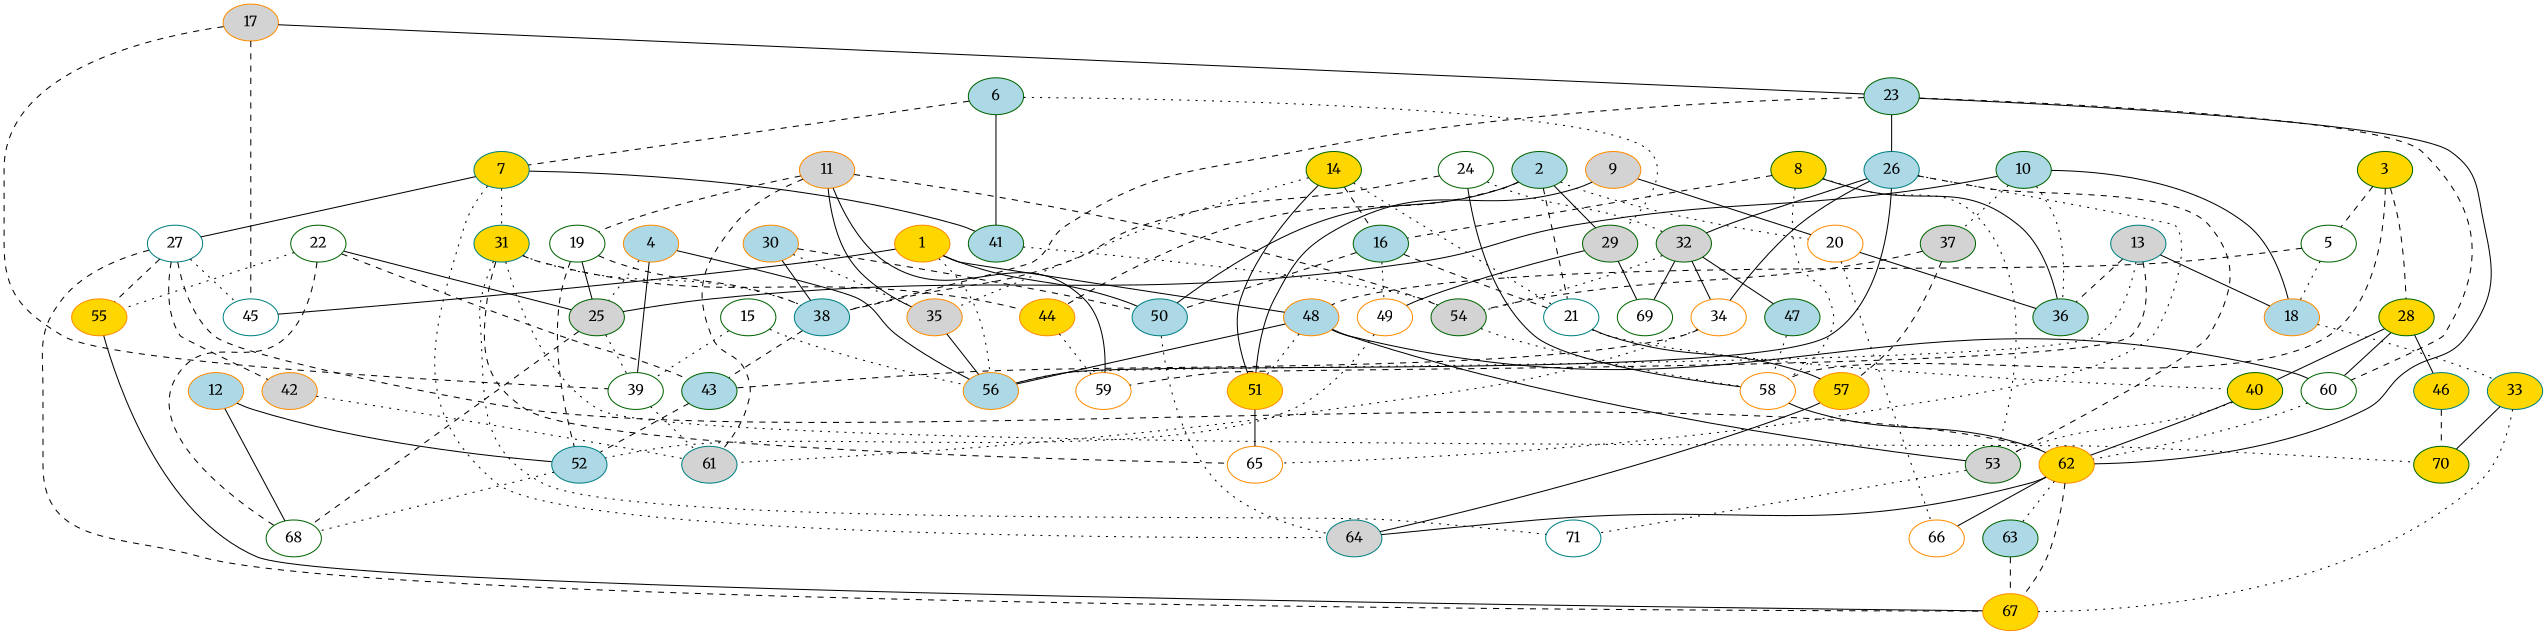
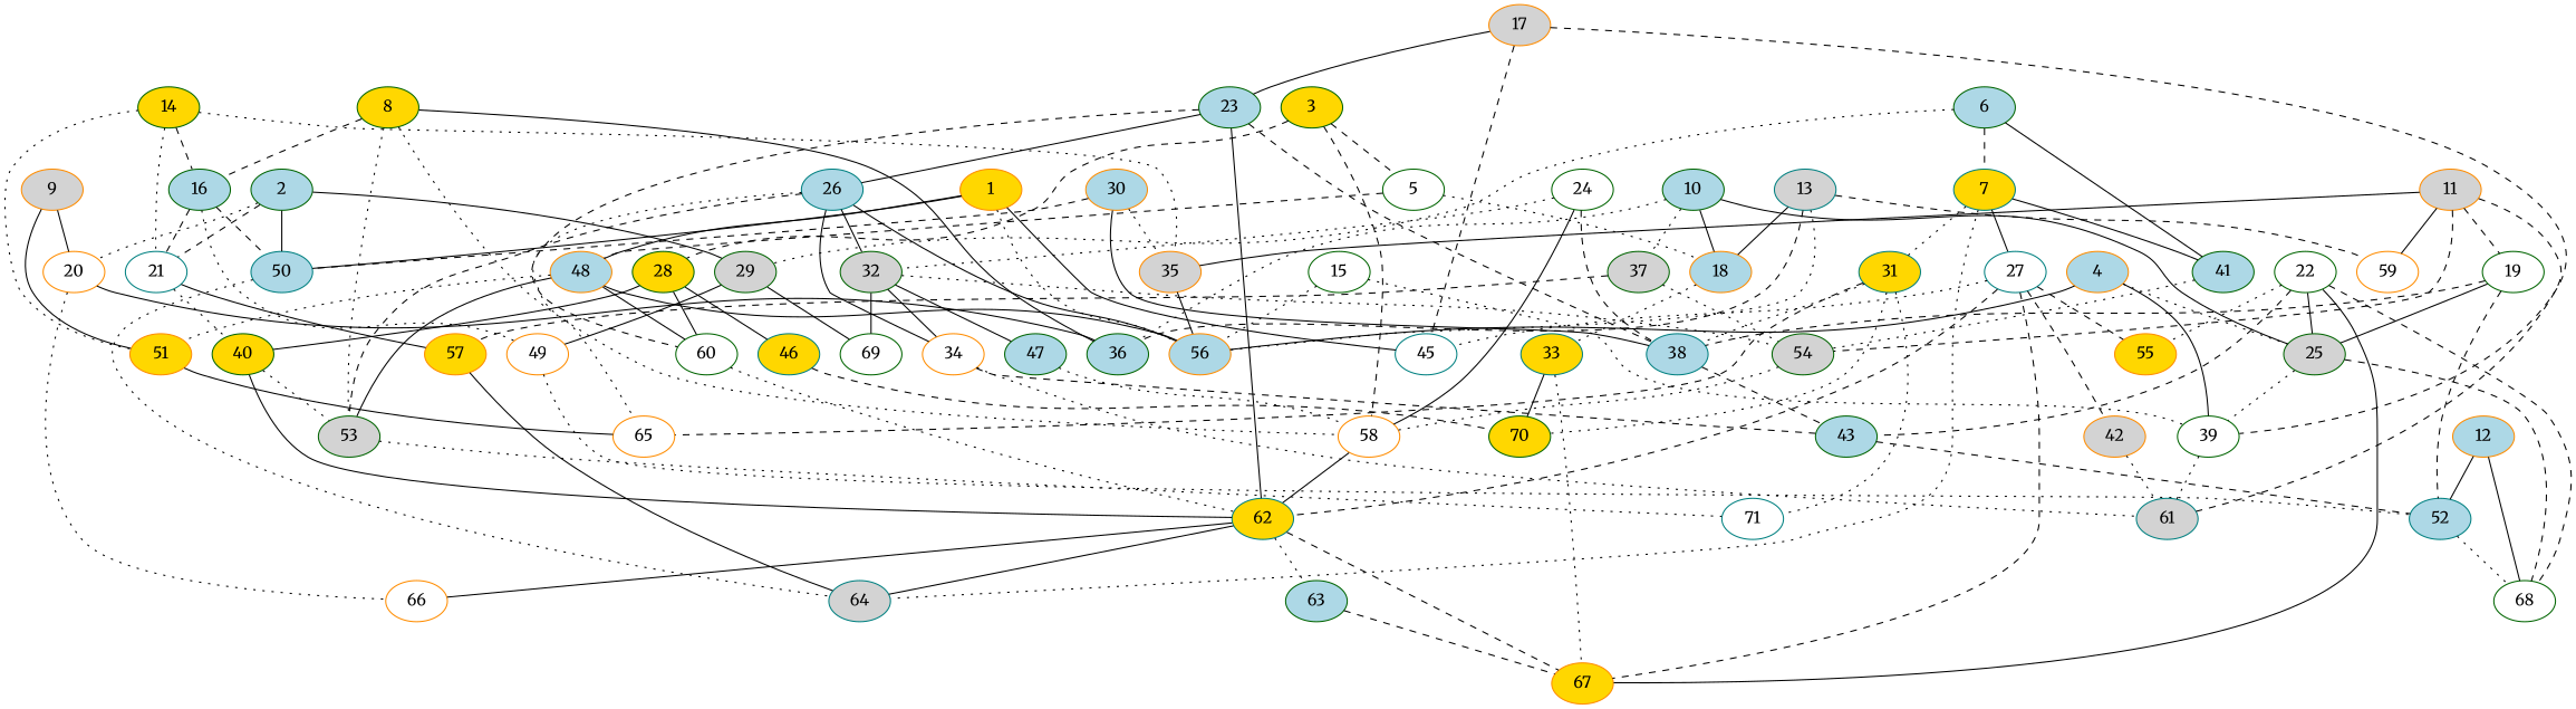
  graph {
    fontname=Merriweather
    node [color=darkgreen fillcolor=white fontname=Merriweather style=filled]
    edge [fontname=Merriweather style=solid]
    1 [color=darkorange fillcolor=gold]
    45 [color=teal]
    48 [color=darkorange fillcolor=lightblue]
    50 [color=teal fillcolor=lightblue]
    56 [color=darkorange fillcolor=lightblue]
    53 [fillcolor=lightgrey]
    51 [color=darkorange fillcolor=gold]
    60
    64 [color=teal fillcolor=lightgrey]
    2 [fillcolor=lightblue]
    20 [color=darkorange]
    21 [color=teal]
    29 [fillcolor=lightgrey]
-   44 [color=darkorange fillcolor=gold]
    36 [fillcolor=lightblue]
    66 [color=darkorange]
    40 [fillcolor=gold]
    57 [color=darkorange fillcolor=gold]
    49 [color=darkorange]
    69
    59 [color=darkorange]
    3 [fillcolor=gold]
    5
    28 [fillcolor=gold]
    58 [color=darkorange]
    18 [color=darkorange fillcolor=lightblue]
    46 [color=teal fillcolor=gold]
-   62 [color=darkorange fillcolor=gold]
+   62 [color=teal fillcolor=gold]
    4 [color=darkorange fillcolor=lightblue]
    25 [fillcolor=lightgrey]
    39
    68
    61 [color=teal fillcolor=lightgrey]
    33 [color=teal fillcolor=gold]
    6 [fillcolor=lightblue]
    7 [color=teal fillcolor=gold]
    41 [fillcolor=lightblue]
    27 [color=teal]
    31 [color=teal fillcolor=gold]
    54 [fillcolor=lightgrey]
    55 [color=darkorange fillcolor=gold]
    67 [color=darkorange fillcolor=gold]
    42 [color=darkorange fillcolor=lightgrey]
    38 [color=teal fillcolor=lightblue]
    65 [color=darkorange]
    70 [fillcolor=gold]
    71 [color=teal]
    8 [fillcolor=gold]
    16 [fillcolor=lightblue]
    9 [color=darkorange fillcolor=lightgrey]
    10 [fillcolor=lightblue]
    37 [fillcolor=lightgrey]
    11 [color=darkorange fillcolor=lightgrey]
    19
    35 [color=darkorange fillcolor=lightgrey]
    52 [color=teal fillcolor=lightblue]
    12 [color=darkorange fillcolor=lightblue]
    13 [color=teal fillcolor=lightgrey]
    14 [fillcolor=gold]
    15
    17 [color=darkorange fillcolor=lightgrey]
    23 [fillcolor=lightblue]
    26 [color=teal fillcolor=lightblue]
    43 [fillcolor=lightblue]
    22
    32 [fillcolor=lightgrey]
    34 [color=darkorange]
    63 [fillcolor=lightblue]
    24
    47 [fillcolor=lightblue]
    30 [color=darkorange fillcolor=lightblue]
    1 -- 45
    1 -- 48
    1 -- 50
    1 -- 56 [style=dotted]
    48 -- 56
    48 -- 53
    48 -- 51 [style=dotted]
    48 -- 60
    50 -- 64 [style=dotted]
    53 -- 71 [style=dotted]
    51 -- 65
    60 -- 62 [style=dotted]
    2 -- 50
    2 -- 20 [style=dotted]
    2 -- 21 [style=dashed]
    2 -- 29
-   2 -- 44 [style=dashed]
    20 -- 36
    20 -- 66 [style=dotted]
    21 -- 40 [style=dotted]
    21 -- 57
    29 -- 49
    29 -- 69
-   44 -- 59 [style=dotted]
    40 -- 53 [style=dotted]
    40 -- 62
    57 -- 64
    49 -- 52 [style=dotted]
    3 -- 5 [style=dashed]
    3 -- 28 [style=dashed]
    3 -- 58 [style=dashed]
    5 -- 48 [style=dashed]
    5 -- 18 [style=dotted]
    28 -- 60
    28 -- 40
    28 -- 46
    58 -- 62
    18 -- 33 [style=dotted]
    46 -- 70 [style=dashed]
    62 -- 64
    62 -- 66
    62 -- 67 [style=dashed]
    62 -- 63 [style=dotted]
    4 -- 56
    4 -- 25 [style=dotted]
    4 -- 39
    25 -- 39 [style=dotted]
    25 -- 68 [style=dashed]
    39 -- 61 [style=dotted]
    33 -- 67 [style=dotted]
    33 -- 70
    6 -- 29 [style=dotted]
    6 -- 7 [style=dashed]
    6 -- 41
    7 -- 64 [style=dotted]
    7 -- 41
    7 -- 27
    7 -- 31 [style=dotted]
    41 -- 54 [style=dotted]
    27 -- 45 [style=dotted]
    27 -- 62 [style=dashed]
    27 -- 55 [style=dashed]
    27 -- 67 [style=dashed]
    27 -- 42 [style=dashed]
-   31 -- 44 [style=dashed]
    31 -- 38 [style=dotted]
    31 -- 65 [style=dashed]
    31 -- 70 [style=dotted]
    31 -- 71 [style=dotted]
    54 -- 58 [style=dotted]
    42 -- 61 [style=dotted]
    38 -- 43 [style=dashed]
    8 -- 53 [style=dotted]
    8 -- 36
    8 -- 58 [style=dotted]
    8 -- 16 [style=dashed]
    16 -- 50 [style=dashed]
    16 -- 21 [style=dashed]
    16 -- 49 [style=dotted]
    9 -- 51
    9 -- 20
    10 -- 36 [style=dotted]
    10 -- 18
    10 -- 25
    10 -- 37 [style=dotted]
    37 -- 57 [style=dashed]
-   37 -- 54 [style=dashed]
+   37 -- 54 [style=dotted]
    11 -- 59
    11 -- 61 [style=dashed]
    11 -- 54 [style=dashed]
    11 -- 19 [style=dashed]
    11 -- 35
    19 -- 25
    19 -- 38 [style=dashed]
    19 -- 52 [style=dashed]
    35 -- 56
    52 -- 68 [style=dotted]
    12 -- 68
    12 -- 52
    13 -- 56 [style=dotted]
    13 -- 36 [style=dashed]
    13 -- 59 [style=dashed]
    13 -- 18
-   14 -- 51
+   14 -- 51 [style=dotted]
    14 -- 21 [style=dotted]
    14 -- 16 [style=dashed]
    14 -- 35 [style=dotted]
    15 -- 56 [style=dotted]
    15 -- 39 [style=dotted]
    17 -- 45 [style=dashed]
    17 -- 39 [style=dashed]
    17 -- 23
    23 -- 60 [style=dashed]
    23 -- 62
    23 -- 38 [style=dashed]
    23 -- 26
    26 -- 56
    26 -- 53 [style=dashed]
    26 -- 65 [style=dotted]
    26 -- 32
    26 -- 34
    43 -- 52 [style=dashed]
    22 -- 25
    22 -- 68 [style=dashed]
    22 -- 55 [style=dotted]
-   55 -- 67
+   22 -- 67
    22 -- 43 [style=dashed]
    32 -- 69
    32 -- 54 [style=dotted]
    32 -- 34
    32 -- 47
    34 -- 61 [style=dotted]
    34 -- 43 [style=dashed]
    63 -- 67 [style=dashed]
    24 -- 58
    24 -- 38 [style=dashed]
    24 -- 32 [style=dotted]
    47 -- 58 [style=dotted]
    30 -- 50 [style=dashed]
    30 -- 38
    30 -- 35 [style=dotted]
  }
